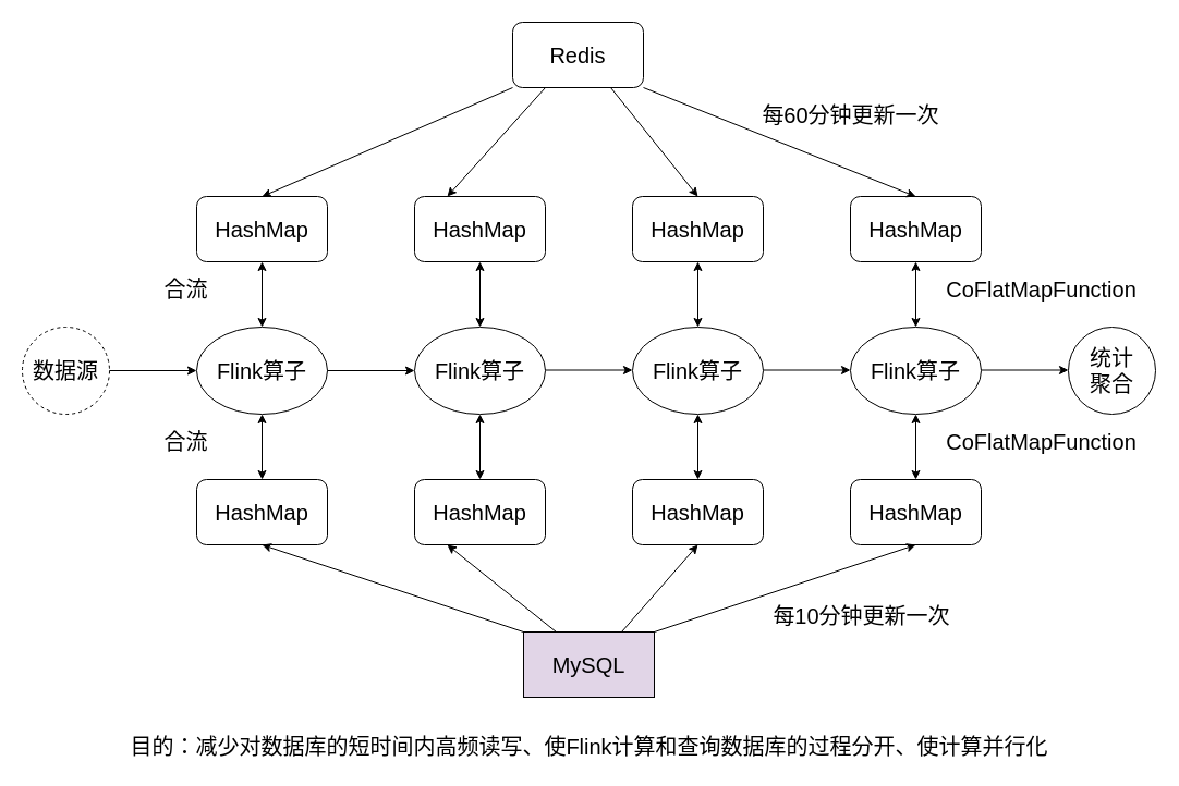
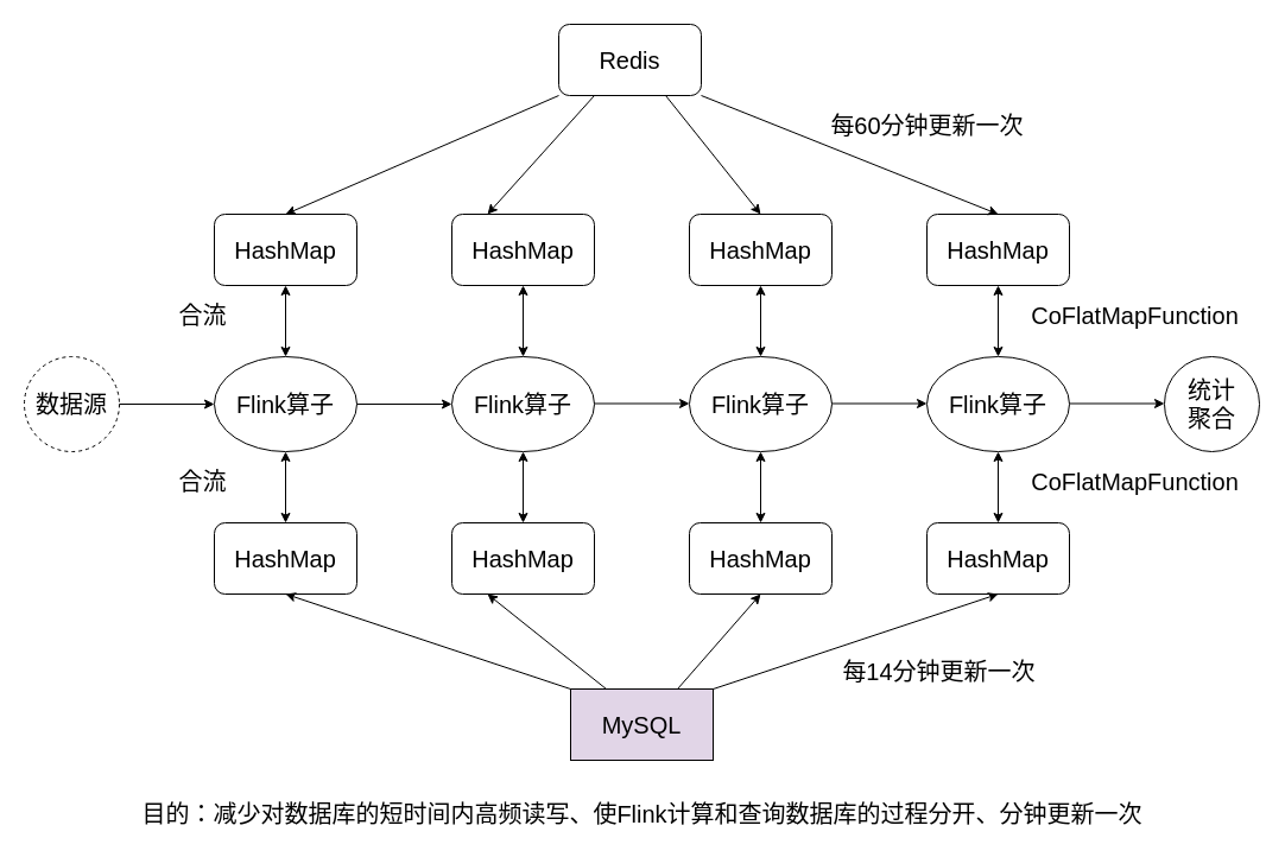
  <mxCell id="0" />
  <mxCell id="1" parent="0" />
  <mxCell id="2" value="Flink算子" style="ellipse;whiteSpace=wrap;html=1;fontSize=20;" parent="1" vertex="1"><mxGeometry x="180" y="300" width="120" height="80" as="geometry" /></mxCell>
  <mxCell id="3" value="Flink算子" style="ellipse;whiteSpace=wrap;html=1;fontSize=20;" parent="1" vertex="1"><mxGeometry x="380" y="300" width="120" height="80" as="geometry" /></mxCell>
  <mxCell id="4" value="Flink算子" style="ellipse;whiteSpace=wrap;html=1;fontSize=20;" parent="1" vertex="1"><mxGeometry x="580" y="300" width="120" height="80" as="geometry" /></mxCell>
  <mxCell id="5" value="Flink算子" style="ellipse;whiteSpace=wrap;html=1;fontSize=20;" parent="1" vertex="1"><mxGeometry x="780" y="300" width="120" height="80" as="geometry" /></mxCell>
  <mxCell id="6" value="" style="endArrow=classic;html=1;exitX=1;exitY=0.5;exitDx=0;exitDy=0;entryX=0;entryY=0.5;entryDx=0;entryDy=0;" parent="1" source="2" target="3" edge="1"><mxGeometry width="50" height="50" relative="1" as="geometry"><mxPoint x="310" y="420" as="sourcePoint" /><mxPoint x="360" y="370" as="targetPoint" /></mxGeometry></mxCell>
  <mxCell id="7" value="" style="endArrow=classic;html=1;exitX=1;exitY=0.5;exitDx=0;exitDy=0;entryX=0;entryY=0.5;entryDx=0;entryDy=0;" parent="1" edge="1"><mxGeometry width="50" height="50" relative="1" as="geometry"><mxPoint x="500" y="339.5" as="sourcePoint" /><mxPoint x="580" y="339.5" as="targetPoint" /></mxGeometry></mxCell>
  <mxCell id="8" value="" style="endArrow=classic;html=1;exitX=1;exitY=0.5;exitDx=0;exitDy=0;entryX=0;entryY=0.5;entryDx=0;entryDy=0;" parent="1" edge="1"><mxGeometry width="50" height="50" relative="1" as="geometry"><mxPoint x="700" y="339.5" as="sourcePoint" /><mxPoint x="780" y="339.5" as="targetPoint" /></mxGeometry></mxCell>
  <mxCell id="9" value="Redis" style="whiteSpace=wrap;html=1;fontSize=20;rounded=1;" parent="1" vertex="1"><mxGeometry x="470" y="20" width="120" height="60" as="geometry" /></mxCell>
  <mxCell id="10" value="MySQL" style="rounded=0;whiteSpace=wrap;html=1;fontSize=20;fillColor=#e1d5e7;" parent="1" vertex="1"><mxGeometry x="480" y="580" width="120" height="60" as="geometry" /></mxCell>
  <mxCell id="11" value="HashMap" style="rounded=1;whiteSpace=wrap;html=1;fontSize=20;" parent="1" vertex="1"><mxGeometry x="180" y="180" width="120" height="60" as="geometry" /></mxCell>
  <mxCell id="12" value="HashMap" style="rounded=1;whiteSpace=wrap;html=1;fontSize=20;" parent="1" vertex="1"><mxGeometry x="380" y="180" width="120" height="60" as="geometry" /></mxCell>
  <mxCell id="13" value="HashMap" style="rounded=1;whiteSpace=wrap;html=1;fontSize=20;" parent="1" vertex="1"><mxGeometry x="580" y="180" width="120" height="60" as="geometry" /></mxCell>
  <mxCell id="14" value="HashMap" style="rounded=1;whiteSpace=wrap;html=1;fontSize=20;" parent="1" vertex="1"><mxGeometry x="780" y="180" width="120" height="60" as="geometry" /></mxCell>
  <mxCell id="15" value="HashMap" style="rounded=1;whiteSpace=wrap;html=1;fontSize=20;" parent="1" vertex="1"><mxGeometry x="180" y="440" width="120" height="60" as="geometry" /></mxCell>
  <mxCell id="16" value="HashMap" style="rounded=1;whiteSpace=wrap;html=1;fontSize=20;" parent="1" vertex="1"><mxGeometry x="380" y="440" width="120" height="60" as="geometry" /></mxCell>
  <mxCell id="17" value="HashMap" style="rounded=1;whiteSpace=wrap;html=1;fontSize=20;" parent="1" vertex="1"><mxGeometry x="580" y="440" width="120" height="60" as="geometry" /></mxCell>
  <mxCell id="18" value="HashMap" style="rounded=1;whiteSpace=wrap;html=1;fontSize=20;" parent="1" vertex="1"><mxGeometry x="780" y="440" width="120" height="60" as="geometry" /></mxCell>
  <mxCell id="19" value="数据源" style="ellipse;whiteSpace=wrap;html=1;aspect=fixed;fontSize=20;dashed=1;" parent="1" vertex="1"><mxGeometry x="20" y="300" width="80" height="80" as="geometry" /></mxCell>
  <mxCell id="20" value="" style="endArrow=classic;html=1;fontSize=20;exitX=1;exitY=0.5;exitDx=0;exitDy=0;entryX=0;entryY=0.5;entryDx=0;entryDy=0;" parent="1" source="19" target="2" edge="1"><mxGeometry width="50" height="50" relative="1" as="geometry"><mxPoint x="100" y="420" as="sourcePoint" /><mxPoint x="150" y="370" as="targetPoint" /></mxGeometry></mxCell>
  <mxCell id="21" value="统计&lt;br&gt;聚合" style="ellipse;whiteSpace=wrap;html=1;aspect=fixed;fontSize=20;" parent="1" vertex="1"><mxGeometry x="980" y="300" width="80" height="80" as="geometry" /></mxCell>
  <mxCell id="22" value="" style="endArrow=classic;html=1;exitX=1;exitY=0.5;exitDx=0;exitDy=0;entryX=0;entryY=0.5;entryDx=0;entryDy=0;" parent="1" edge="1"><mxGeometry width="50" height="50" relative="1" as="geometry"><mxPoint x="900" y="339.5" as="sourcePoint" /><mxPoint x="980" y="339.5" as="targetPoint" /></mxGeometry></mxCell>
  <mxCell id="23" value="" style="endArrow=classic;html=1;fontSize=20;exitX=0;exitY=1;exitDx=0;exitDy=0;entryX=0.5;entryY=0;entryDx=0;entryDy=0;" parent="1" source="9" target="11" edge="1"><mxGeometry width="50" height="50" relative="1" as="geometry"><mxPoint x="340" y="150" as="sourcePoint" /><mxPoint x="390" y="100" as="targetPoint" /></mxGeometry></mxCell>
  <mxCell id="24" value="" style="endArrow=classic;html=1;fontSize=20;exitX=0.25;exitY=1;exitDx=0;exitDy=0;entryX=0.25;entryY=0;entryDx=0;entryDy=0;" parent="1" source="9" target="12" edge="1"><mxGeometry width="50" height="50" relative="1" as="geometry"><mxPoint x="580" y="170" as="sourcePoint" /><mxPoint x="630" y="120" as="targetPoint" /></mxGeometry></mxCell>
  <mxCell id="25" value="" style="endArrow=classic;html=1;fontSize=20;exitX=0.75;exitY=1;exitDx=0;exitDy=0;entryX=0.5;entryY=0;entryDx=0;entryDy=0;" parent="1" source="9" target="13" edge="1"><mxGeometry width="50" height="50" relative="1" as="geometry"><mxPoint x="600" y="150" as="sourcePoint" /><mxPoint x="650" y="100" as="targetPoint" /></mxGeometry></mxCell>
  <mxCell id="26" value="" style="endArrow=classic;html=1;fontSize=20;exitX=1;exitY=1;exitDx=0;exitDy=0;entryX=0.5;entryY=0;entryDx=0;entryDy=0;" parent="1" source="9" target="14" edge="1"><mxGeometry width="50" height="50" relative="1" as="geometry"><mxPoint x="680" y="170" as="sourcePoint" /><mxPoint x="730" y="120" as="targetPoint" /></mxGeometry></mxCell>
  <mxCell id="27" value="" style="endArrow=classic;html=1;fontSize=20;exitX=0;exitY=0;exitDx=0;exitDy=0;entryX=0.5;entryY=1;entryDx=0;entryDy=0;" parent="1" source="10" target="15" edge="1"><mxGeometry width="50" height="50" relative="1" as="geometry"><mxPoint x="330" y="630" as="sourcePoint" /><mxPoint x="380" y="580" as="targetPoint" /></mxGeometry></mxCell>
  <mxCell id="28" value="" style="endArrow=classic;html=1;fontSize=20;exitX=0.25;exitY=0;exitDx=0;exitDy=0;entryX=0.25;entryY=1;entryDx=0;entryDy=0;" parent="1" source="10" target="16" edge="1"><mxGeometry width="50" height="50" relative="1" as="geometry"><mxPoint x="630" y="600" as="sourcePoint" /><mxPoint x="680" y="550" as="targetPoint" /></mxGeometry></mxCell>
  <mxCell id="29" value="" style="endArrow=classic;html=1;fontSize=20;exitX=0.75;exitY=0;exitDx=0;exitDy=0;entryX=0.5;entryY=1;entryDx=0;entryDy=0;" parent="1" source="10" target="17" edge="1"><mxGeometry width="50" height="50" relative="1" as="geometry"><mxPoint x="710" y="600" as="sourcePoint" /><mxPoint x="760" y="550" as="targetPoint" /></mxGeometry></mxCell>
  <mxCell id="30" value="" style="endArrow=classic;html=1;fontSize=20;exitX=1;exitY=0;exitDx=0;exitDy=0;entryX=0.5;entryY=1;entryDx=0;entryDy=0;" parent="1" source="10" target="18" edge="1"><mxGeometry width="50" height="50" relative="1" as="geometry"><mxPoint x="700" y="640" as="sourcePoint" /><mxPoint x="750" y="590" as="targetPoint" /></mxGeometry></mxCell>
  <mxCell id="31" value="" style="endArrow=classic;startArrow=classic;html=1;fontSize=20;entryX=0.5;entryY=1;entryDx=0;entryDy=0;exitX=0.5;exitY=0;exitDx=0;exitDy=0;" parent="1" source="15" target="2" edge="1"><mxGeometry width="50" height="50" relative="1" as="geometry"><mxPoint x="320" y="610" as="sourcePoint" /><mxPoint x="370" y="560" as="targetPoint" /></mxGeometry></mxCell>
  <mxCell id="32" value="" style="endArrow=classic;startArrow=classic;html=1;fontSize=20;exitX=0.5;exitY=0;exitDx=0;exitDy=0;entryX=0.5;entryY=1;entryDx=0;entryDy=0;" parent="1" source="16" target="3" edge="1"><mxGeometry width="50" height="50" relative="1" as="geometry"><mxPoint x="510" y="450" as="sourcePoint" /><mxPoint x="560" y="400" as="targetPoint" /></mxGeometry></mxCell>
  <mxCell id="33" value="" style="endArrow=classic;startArrow=classic;html=1;fontSize=20;exitX=0.5;exitY=0;exitDx=0;exitDy=0;entryX=0.5;entryY=1;entryDx=0;entryDy=0;" parent="1" source="17" target="4" edge="1"><mxGeometry width="50" height="50" relative="1" as="geometry"><mxPoint x="690" y="440" as="sourcePoint" /><mxPoint x="740" y="390" as="targetPoint" /></mxGeometry></mxCell>
  <mxCell id="34" value="" style="endArrow=classic;startArrow=classic;html=1;fontSize=20;exitX=0.5;exitY=0;exitDx=0;exitDy=0;entryX=0.5;entryY=1;entryDx=0;entryDy=0;" parent="1" source="18" target="5" edge="1"><mxGeometry width="50" height="50" relative="1" as="geometry"><mxPoint x="950" y="530" as="sourcePoint" /><mxPoint x="1000" y="480" as="targetPoint" /></mxGeometry></mxCell>
  <mxCell id="35" value="" style="endArrow=classic;startArrow=classic;html=1;fontSize=20;exitX=0.5;exitY=0;exitDx=0;exitDy=0;entryX=0.5;entryY=1;entryDx=0;entryDy=0;" parent="1" source="2" target="11" edge="1"><mxGeometry width="50" height="50" relative="1" as="geometry"><mxPoint x="290" y="310" as="sourcePoint" /><mxPoint x="340" y="260" as="targetPoint" /></mxGeometry></mxCell>
  <mxCell id="36" value="" style="endArrow=classic;startArrow=classic;html=1;fontSize=20;exitX=0.5;exitY=0;exitDx=0;exitDy=0;entryX=0.5;entryY=1;entryDx=0;entryDy=0;" parent="1" source="3" target="12" edge="1"><mxGeometry width="50" height="50" relative="1" as="geometry"><mxPoint x="520" y="300" as="sourcePoint" /><mxPoint x="570" y="250" as="targetPoint" /></mxGeometry></mxCell>
  <mxCell id="37" value="" style="endArrow=classic;startArrow=classic;html=1;fontSize=20;exitX=0.5;exitY=0;exitDx=0;exitDy=0;entryX=0.5;entryY=1;entryDx=0;entryDy=0;" parent="1" source="4" target="13" edge="1"><mxGeometry width="50" height="50" relative="1" as="geometry"><mxPoint x="720" y="310" as="sourcePoint" /><mxPoint x="770" y="260" as="targetPoint" /></mxGeometry></mxCell>
  <mxCell id="38" value="" style="endArrow=classic;startArrow=classic;html=1;fontSize=20;exitX=0.5;exitY=0;exitDx=0;exitDy=0;entryX=0.5;entryY=1;entryDx=0;entryDy=0;" parent="1" source="5" target="14" edge="1"><mxGeometry width="50" height="50" relative="1" as="geometry"><mxPoint x="920" y="280" as="sourcePoint" /><mxPoint x="970" y="230" as="targetPoint" /></mxGeometry></mxCell>
- <mxCell id="39" value="每10分钟更新一次" style="text;html=1;align=center;verticalAlign=middle;resizable=0;points=[];autosize=1;fontSize=20;" parent="1" vertex="1"><mxGeometry x="700" y="550" width="180" height="30" as="geometry" /></mxCell>
+ <mxCell id="39" value="每14分钟更新一次" style="text;html=1;align=center;verticalAlign=middle;resizable=0;points=[];autosize=1;fontSize=20;" parent="1" vertex="1"><mxGeometry x="700" y="550" width="180" height="30" as="geometry" /></mxCell>
  <mxCell id="40" value="每60分钟更新一次" style="text;html=1;align=center;verticalAlign=middle;resizable=0;points=[];autosize=1;fontSize=20;" parent="1" vertex="1"><mxGeometry x="690" y="90" width="180" height="30" as="geometry" /></mxCell>
  <mxCell id="41" value="CoFlatMapFunction" style="text;html=1;align=center;verticalAlign=middle;resizable=0;points=[];autosize=1;fontSize=20;" parent="1" vertex="1"><mxGeometry x="860" y="250" width="190" height="30" as="geometry" /></mxCell>
  <mxCell id="42" value="CoFlatMapFunction" style="text;html=1;align=center;verticalAlign=middle;resizable=0;points=[];autosize=1;fontSize=20;" parent="1" vertex="1"><mxGeometry x="860" y="390" width="190" height="30" as="geometry" /></mxCell>
  <mxCell id="43" value="合流" style="text;html=1;align=center;verticalAlign=middle;resizable=0;points=[];autosize=1;fontSize=20;" parent="1" vertex="1"><mxGeometry x="140" y="250" width="60" height="30" as="geometry" /></mxCell>
  <mxCell id="44" value="合流" style="text;html=1;align=center;verticalAlign=middle;resizable=0;points=[];autosize=1;fontSize=20;" parent="1" vertex="1"><mxGeometry x="140" y="390" width="60" height="30" as="geometry" /></mxCell>
- <mxCell id="45" value="目的：减少对数据库的短时间内高频读写、使Flink计算和查询数据库的过程分开、使计算并行化" style="text;html=1;align=center;verticalAlign=middle;resizable=0;points=[];autosize=1;fontSize=20;" parent="1" vertex="1"><mxGeometry x="110" y="670" width="860" height="30" as="geometry" /></mxCell>
+ <mxCell id="45" value="目的：减少对数据库的短时间内高频读写、使Flink计算和查询数据库的过程分开、分钟更新一次" style="text;html=1;align=center;verticalAlign=middle;resizable=0;points=[];autosize=1;fontSize=20;" parent="1" vertex="1"><mxGeometry x="110" y="670" width="860" height="30" as="geometry" /></mxCell>
